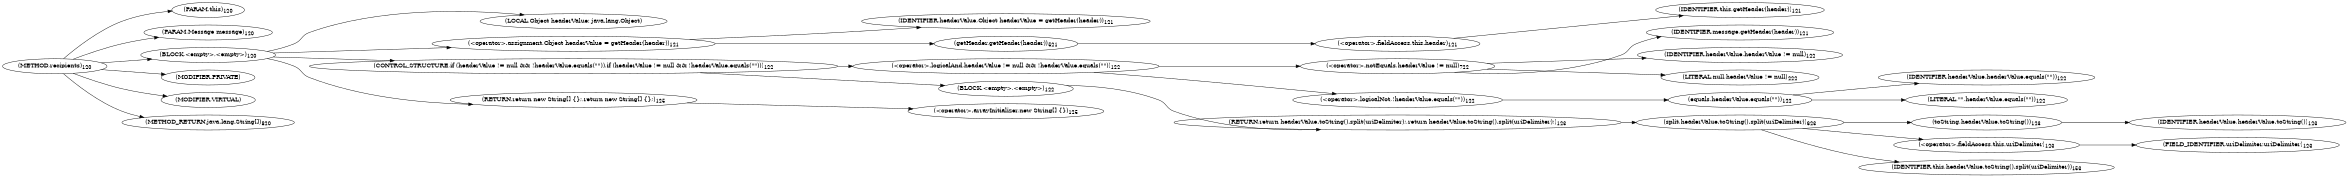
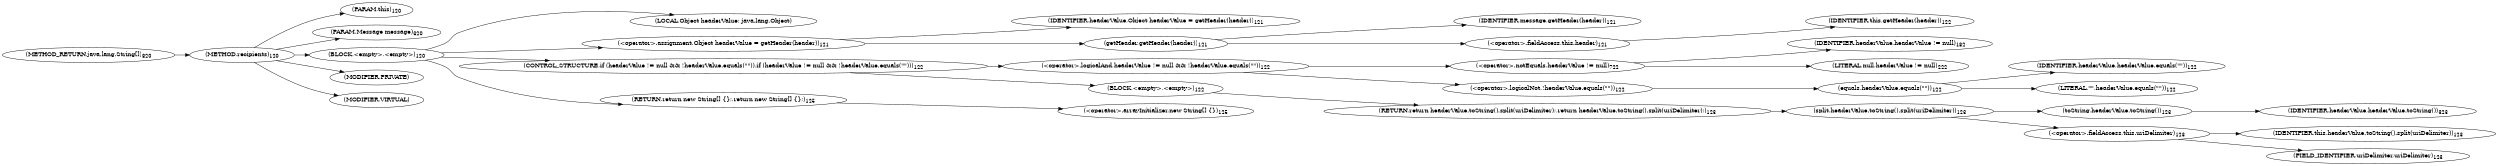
  digraph {
    rankdir=LR
    n1 [label=<(METHOD,recipients)<SUB>120</SUB>>]
    n2 [label=<(PARAM,this)<SUB>120</SUB>>]
-   n3 [label=<(PARAM,Message message)<SUB>120</SUB>>]
+   n3 [label=<(PARAM,Message message)<SUB>320</SUB>>]
    n4 [label=<(BLOCK,&lt;empty&gt;,&lt;empty&gt;)<SUB>120</SUB>>]
    n5 [label=<(MODIFIER,PRIVATE)>]
    n6 [label=<(MODIFIER,VIRTUAL)>]
    n7 [label=<(METHOD_RETURN,java.lang.String[])<SUB>820</SUB>>]
    n8 [label=<(LOCAL,Object headerValue: java.lang.Object)>]
    n9 [label=<(&lt;operator&gt;.assignment,Object headerValue = getHeader(header))<SUB>121</SUB>>]
    n10 [label=<(CONTROL_STRUCTURE,if (headerValue != null &amp;&amp; !headerValue.equals(&quot;&quot;)),if (headerValue != null &amp;&amp; !headerValue.equals(&quot;&quot;)))<SUB>122</SUB>>]
    n11 [label=<(RETURN,return new String[] {};,return new String[] {};)<SUB>125</SUB>>]
    n12 [label=<(IDENTIFIER,headerValue,Object headerValue = getHeader(header))<SUB>121</SUB>>]
-   n13 [label=<(getHeader,getHeader(header))<SUB>521</SUB>>]
+   n13 [label=<(getHeader,getHeader(header))<SUB>121</SUB>>]
    n14 [label=<(&lt;operator&gt;.logicalAnd,headerValue != null &amp;&amp; !headerValue.equals(&quot;&quot;))<SUB>122</SUB>>]
    n15 [label=<(BLOCK,&lt;empty&gt;,&lt;empty&gt;)<SUB>122</SUB>>]
    n16 [label=<(&lt;operator&gt;.arrayInitializer,new String[] {})<SUB>125</SUB>>]
    n17 [label=<(IDENTIFIER,message,getHeader(header))<SUB>121</SUB>>]
    n18 [label=<(&lt;operator&gt;.fieldAccess,this.header)<SUB>121</SUB>>]
-   n19 [label=<(IDENTIFIER,this,getHeader(header))<SUB>121</SUB>>]
+   n19 [label=<(IDENTIFIER,this,getHeader(header))<SUB>122</SUB>>]
    n20 [label=<(&lt;operator&gt;.notEquals,headerValue != null)<SUB>722</SUB>>]
    n21 [label=<(&lt;operator&gt;.logicalNot,!headerValue.equals(&quot;&quot;))<SUB>122</SUB>>]
    n22 [label=<(RETURN,return headerValue.toString().split(uriDelimiter);,return headerValue.toString().split(uriDelimiter);)<SUB>123</SUB>>]
-   n23 [label=<(IDENTIFIER,headerValue,headerValue != null)<SUB>122</SUB>>]
+   n23 [label=<(IDENTIFIER,headerValue,headerValue != null)<SUB>182</SUB>>]
    n24 [label=<(LITERAL,null,headerValue != null)<SUB>222</SUB>>]
    n25 [label=<(equals,headerValue.equals(&quot;&quot;))<SUB>122</SUB>>]
    n26 [label=<(IDENTIFIER,headerValue,headerValue.equals(&quot;&quot;))<SUB>122</SUB>>]
    n27 [label=<(LITERAL,&quot;&quot;,headerValue.equals(&quot;&quot;))<SUB>122</SUB>>]
-   n28 [label=<(split,headerValue.toString().split(uriDelimiter))<SUB>623</SUB>>]
+   n28 [label=<(split,headerValue.toString().split(uriDelimiter))<SUB>123</SUB>>]
    n29 [label=<(toString,headerValue.toString())<SUB>123</SUB>>]
    n30 [label=<(&lt;operator&gt;.fieldAccess,this.uriDelimiter)<SUB>123</SUB>>]
-   n31 [label=<(IDENTIFIER,headerValue,headerValue.toString())<SUB>123</SUB>>]
-   n32 [label=<(IDENTIFIER,this,headerValue.toString().split(uriDelimiter))<SUB>153</SUB>>]
+   n31 [label=<(IDENTIFIER,headerValue,headerValue.toString())<SUB>323</SUB>>]
+   n32 [label=<(IDENTIFIER,this,headerValue.toString().split(uriDelimiter))<SUB>123</SUB>>]
    n33 [label=<(FIELD_IDENTIFIER,uriDelimiter,uriDelimiter)<SUB>123</SUB>>]
    n1 -> n2
    n1 -> n3
    n1 -> n4
    n1 -> n5
    n1 -> n6
-   n1 -> n7
+   n7 -> n1
    n4 -> n8
    n4 -> n9
    n4 -> n10
    n4 -> n11
    n9 -> n12
    n9 -> n13
    n10 -> n14
    n10 -> n15
    n11 -> n16
-   n20 -> n17
+   n13 -> n17
    n13 -> n18
    n14 -> n20
    n14 -> n21
    n15 -> n22
    n18 -> n19
    n20 -> n23
    n20 -> n24
    n21 -> n25
    n22 -> n28
    n25 -> n26
    n25 -> n27
    n28 -> n29
    n28 -> n30
    n29 -> n31
-   n28 -> n32
+   n30 -> n32
    n30 -> n33
  }
